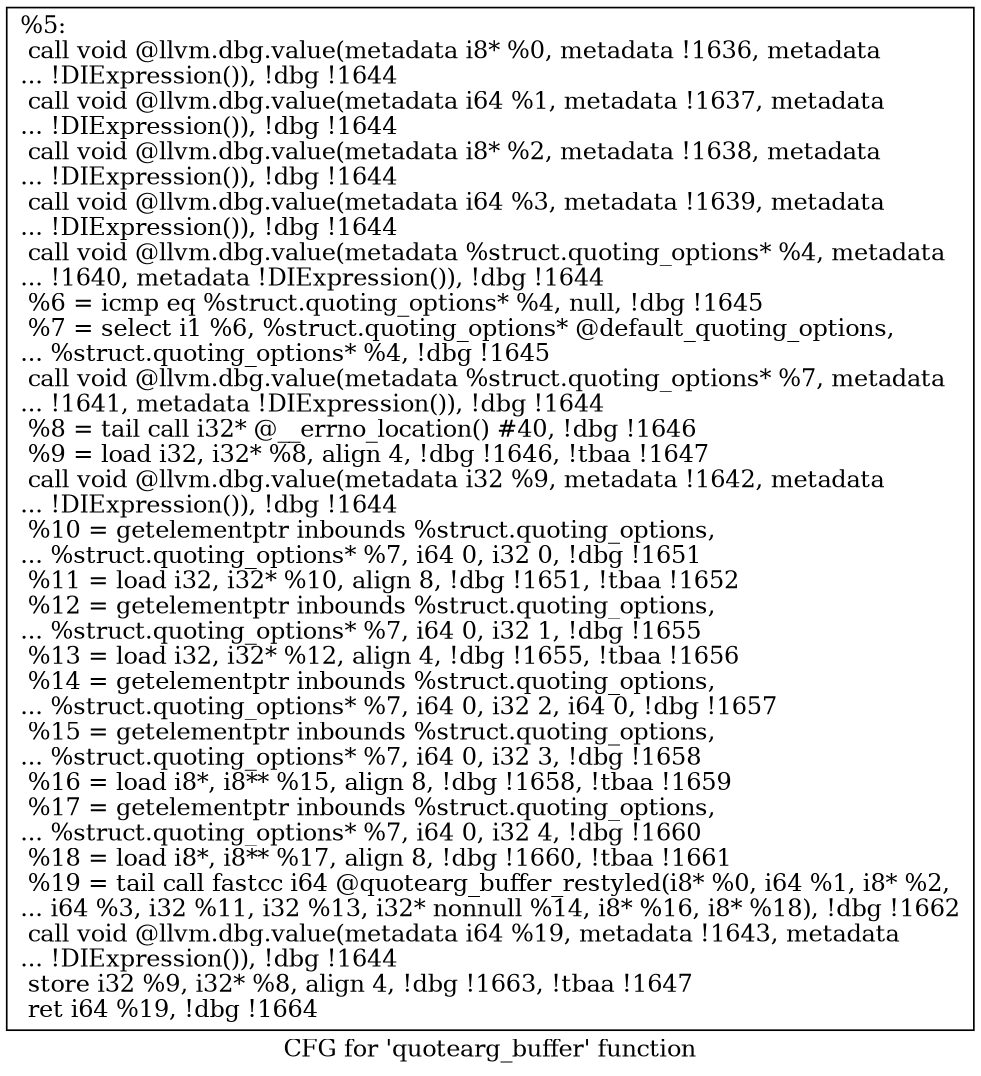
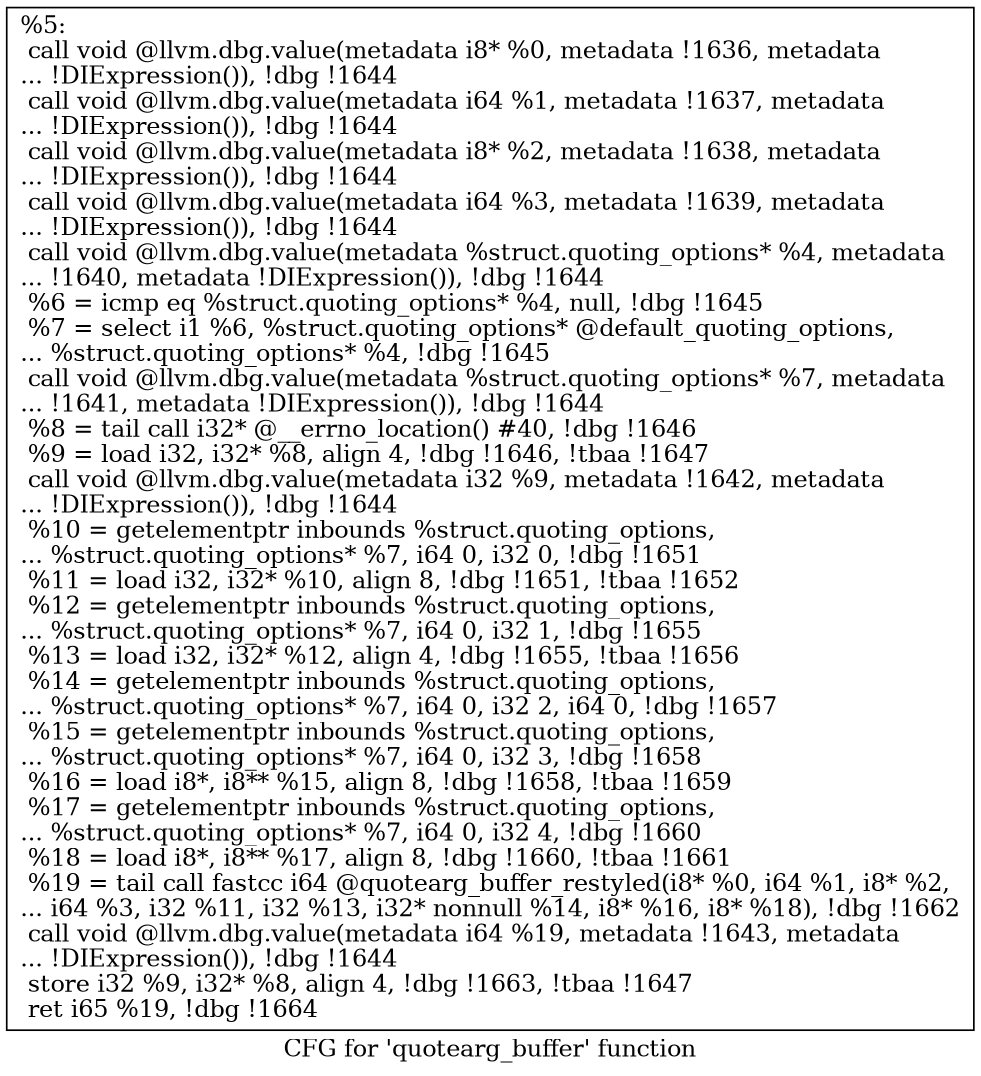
  digraph {
    label="CFG for 'quotearg_buffer' function"
-   n1 [label="{%5:\l  call void @llvm.dbg.value(metadata i8* %0, metadata !1636, metadata\l... !DIExpression()), !dbg !1644\l  call void @llvm.dbg.value(metadata i64 %1, metadata !1637, metadata\l... !DIExpression()), !dbg !1644\l  call void @llvm.dbg.value(metadata i8* %2, metadata !1638, metadata\l... !DIExpression()), !dbg !1644\l  call void @llvm.dbg.value(metadata i64 %3, metadata !1639, metadata\l... !DIExpression()), !dbg !1644\l  call void @llvm.dbg.value(metadata %struct.quoting_options* %4, metadata\l... !1640, metadata !DIExpression()), !dbg !1644\l  %6 = icmp eq %struct.quoting_options* %4, null, !dbg !1645\l  %7 = select i1 %6, %struct.quoting_options* @default_quoting_options,\l... %struct.quoting_options* %4, !dbg !1645\l  call void @llvm.dbg.value(metadata %struct.quoting_options* %7, metadata\l... !1641, metadata !DIExpression()), !dbg !1644\l  %8 = tail call i32* @__errno_location() #40, !dbg !1646\l  %9 = load i32, i32* %8, align 4, !dbg !1646, !tbaa !1647\l  call void @llvm.dbg.value(metadata i32 %9, metadata !1642, metadata\l... !DIExpression()), !dbg !1644\l  %10 = getelementptr inbounds %struct.quoting_options,\l... %struct.quoting_options* %7, i64 0, i32 0, !dbg !1651\l  %11 = load i32, i32* %10, align 8, !dbg !1651, !tbaa !1652\l  %12 = getelementptr inbounds %struct.quoting_options,\l... %struct.quoting_options* %7, i64 0, i32 1, !dbg !1655\l  %13 = load i32, i32* %12, align 4, !dbg !1655, !tbaa !1656\l  %14 = getelementptr inbounds %struct.quoting_options,\l... %struct.quoting_options* %7, i64 0, i32 2, i64 0, !dbg !1657\l  %15 = getelementptr inbounds %struct.quoting_options,\l... %struct.quoting_options* %7, i64 0, i32 3, !dbg !1658\l  %16 = load i8*, i8** %15, align 8, !dbg !1658, !tbaa !1659\l  %17 = getelementptr inbounds %struct.quoting_options,\l... %struct.quoting_options* %7, i64 0, i32 4, !dbg !1660\l  %18 = load i8*, i8** %17, align 8, !dbg !1660, !tbaa !1661\l  %19 = tail call fastcc i64 @quotearg_buffer_restyled(i8* %0, i64 %1, i8* %2,\l... i64 %3, i32 %11, i32 %13, i32* nonnull %14, i8* %16, i8* %18), !dbg !1662\l  call void @llvm.dbg.value(metadata i64 %19, metadata !1643, metadata\l... !DIExpression()), !dbg !1644\l  store i32 %9, i32* %8, align 4, !dbg !1663, !tbaa !1647\l  ret i64 %19, !dbg !1664\l}" shape=record]
+   n1 [label="{%5:\l  call void @llvm.dbg.value(metadata i8* %0, metadata !1636, metadata\l... !DIExpression()), !dbg !1644\l  call void @llvm.dbg.value(metadata i64 %1, metadata !1637, metadata\l... !DIExpression()), !dbg !1644\l  call void @llvm.dbg.value(metadata i8* %2, metadata !1638, metadata\l... !DIExpression()), !dbg !1644\l  call void @llvm.dbg.value(metadata i64 %3, metadata !1639, metadata\l... !DIExpression()), !dbg !1644\l  call void @llvm.dbg.value(metadata %struct.quoting_options* %4, metadata\l... !1640, metadata !DIExpression()), !dbg !1644\l  %6 = icmp eq %struct.quoting_options* %4, null, !dbg !1645\l  %7 = select i1 %6, %struct.quoting_options* @default_quoting_options,\l... %struct.quoting_options* %4, !dbg !1645\l  call void @llvm.dbg.value(metadata %struct.quoting_options* %7, metadata\l... !1641, metadata !DIExpression()), !dbg !1644\l  %8 = tail call i32* @__errno_location() #40, !dbg !1646\l  %9 = load i32, i32* %8, align 4, !dbg !1646, !tbaa !1647\l  call void @llvm.dbg.value(metadata i32 %9, metadata !1642, metadata\l... !DIExpression()), !dbg !1644\l  %10 = getelementptr inbounds %struct.quoting_options,\l... %struct.quoting_options* %7, i64 0, i32 0, !dbg !1651\l  %11 = load i32, i32* %10, align 8, !dbg !1651, !tbaa !1652\l  %12 = getelementptr inbounds %struct.quoting_options,\l... %struct.quoting_options* %7, i64 0, i32 1, !dbg !1655\l  %13 = load i32, i32* %12, align 4, !dbg !1655, !tbaa !1656\l  %14 = getelementptr inbounds %struct.quoting_options,\l... %struct.quoting_options* %7, i64 0, i32 2, i64 0, !dbg !1657\l  %15 = getelementptr inbounds %struct.quoting_options,\l... %struct.quoting_options* %7, i64 0, i32 3, !dbg !1658\l  %16 = load i8*, i8** %15, align 8, !dbg !1658, !tbaa !1659\l  %17 = getelementptr inbounds %struct.quoting_options,\l... %struct.quoting_options* %7, i64 0, i32 4, !dbg !1660\l  %18 = load i8*, i8** %17, align 8, !dbg !1660, !tbaa !1661\l  %19 = tail call fastcc i64 @quotearg_buffer_restyled(i8* %0, i64 %1, i8* %2,\l... i64 %3, i32 %11, i32 %13, i32* nonnull %14, i8* %16, i8* %18), !dbg !1662\l  call void @llvm.dbg.value(metadata i64 %19, metadata !1643, metadata\l... !DIExpression()), !dbg !1644\l  store i32 %9, i32* %8, align 4, !dbg !1663, !tbaa !1647\l  ret i65 %19, !dbg !1664\l}" shape=record]
  }
